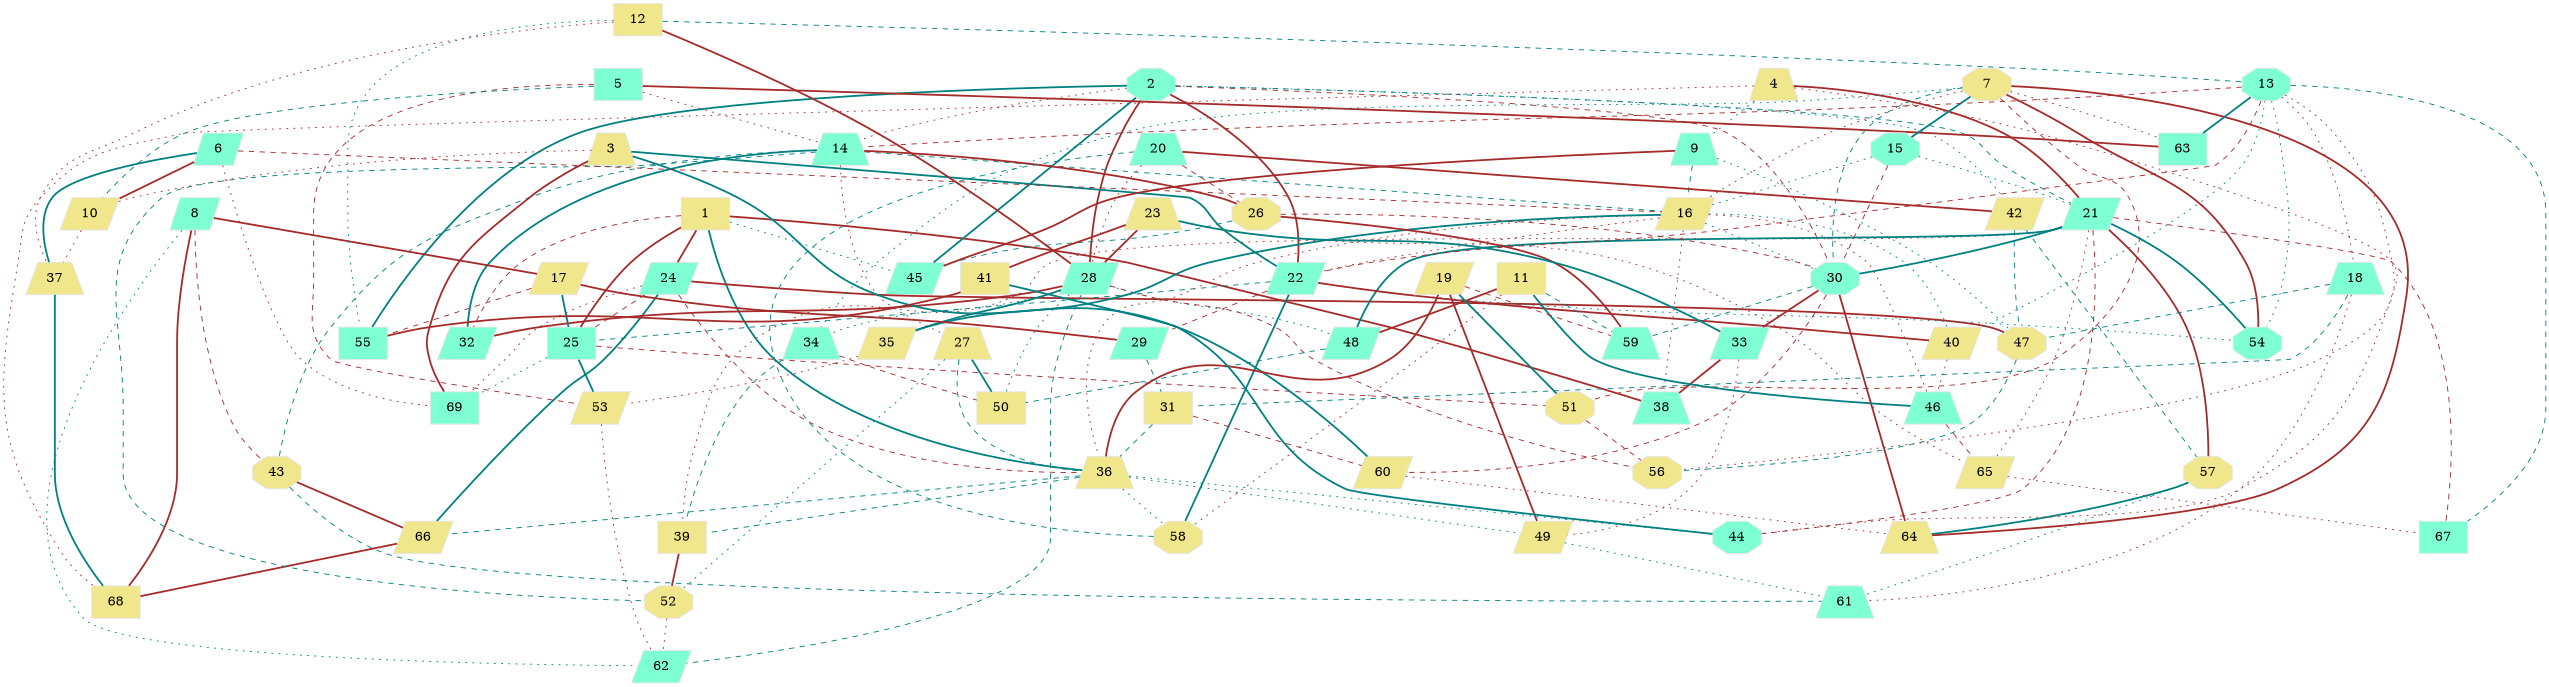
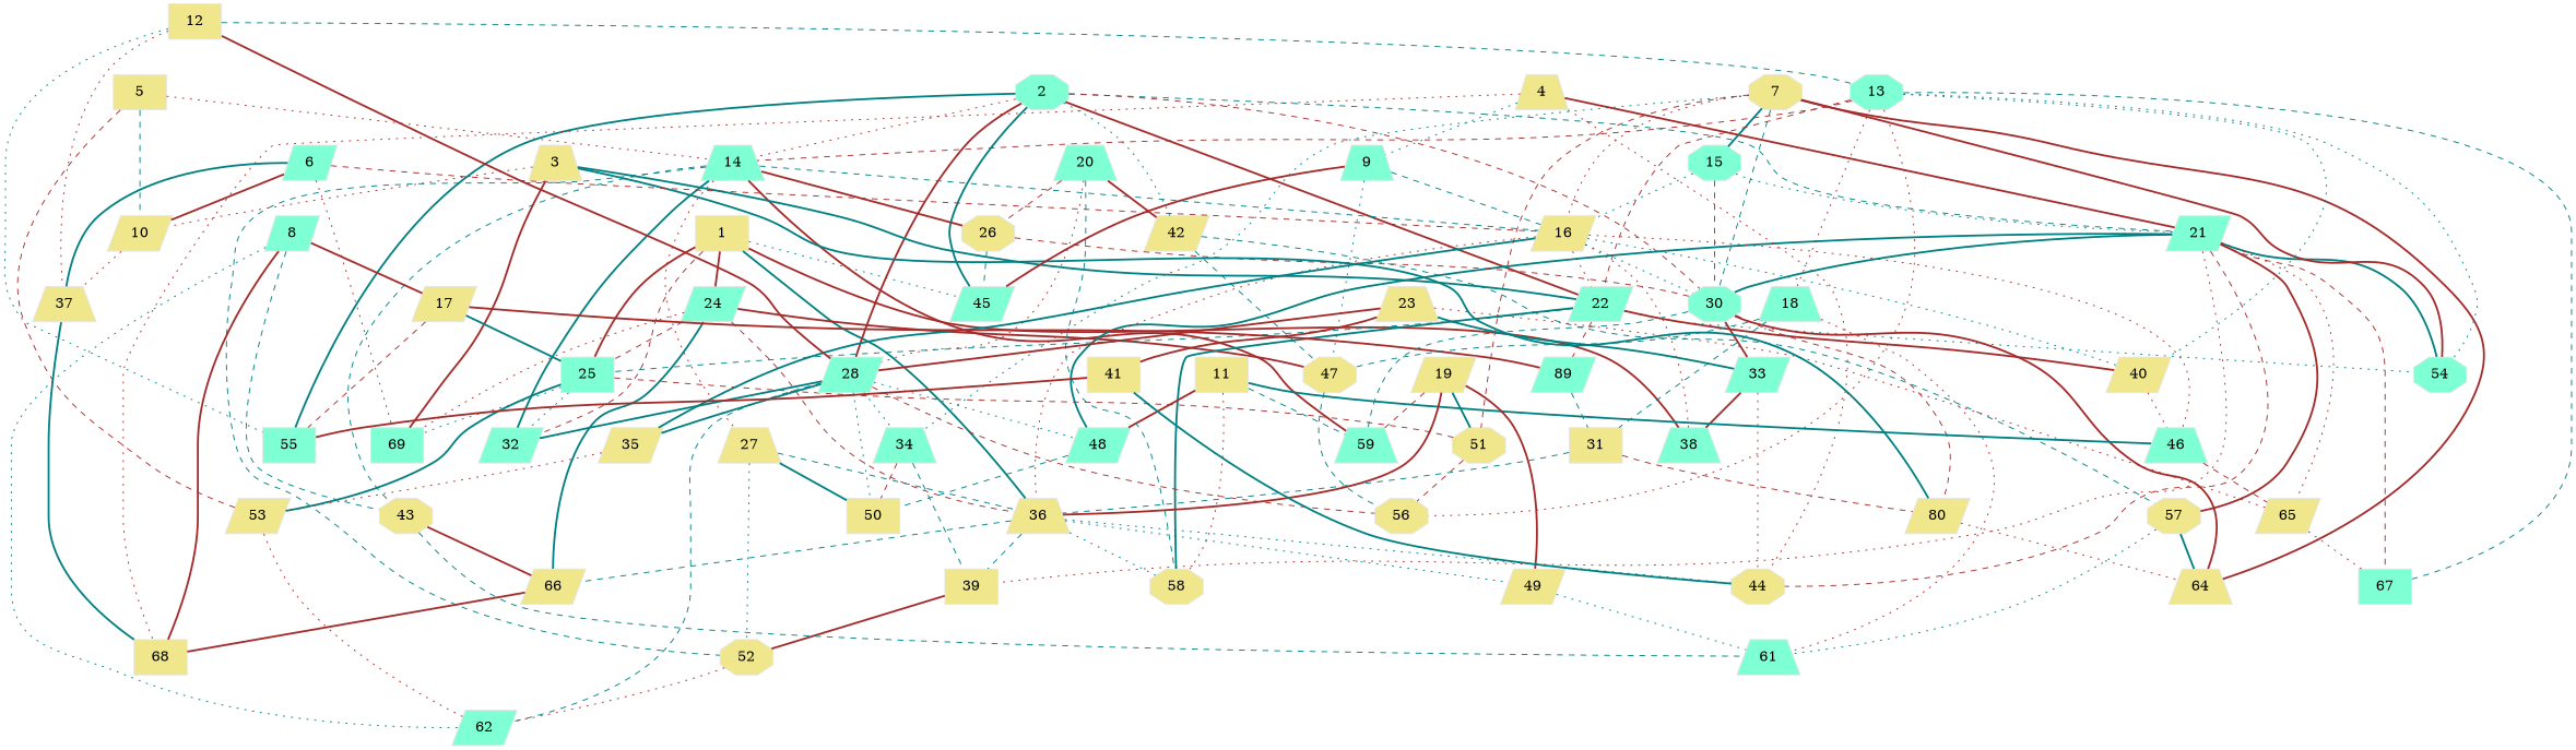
  graph {
    fontname="DejaVu Serif"
    node [color=gray90 fillcolor=khaki fontname="DejaVu Serif" shape=parallelogram style=filled]
    edge [color=brown fontname="DejaVu Serif" style=bold weight=1.0]
    1 [shape=box]
    24 [fillcolor=aquamarine]
    25 [fillcolor=aquamarine shape=box]
    32 [fillcolor=aquamarine]
    36 [shape=trapezium]
    38 [fillcolor=aquamarine shape=trapezium]
    45 [fillcolor=aquamarine]
    69 [fillcolor=aquamarine shape=box]
    47 [shape=octagon]
    66
    53
    51 [shape=octagon]
-   44 [fillcolor=aquamarine shape=octagon]
+   44 [shape=octagon]
    58 [shape=octagon]
    49
    39 [shape=box]
    2 [fillcolor=aquamarine shape=octagon]
    14 [fillcolor=aquamarine shape=trapezium]
    21 [fillcolor=aquamarine]
    22 [fillcolor=aquamarine]
    28 [fillcolor=aquamarine]
    30 [fillcolor=aquamarine shape=octagon]
    42
    55 [fillcolor=aquamarine shape=box]
    16
    43 [shape=octagon]
    59 [fillcolor=aquamarine shape=trapezium]
    26 [shape=octagon]
    27 [shape=trapezium]
    52 [shape=octagon]
    54 [fillcolor=aquamarine shape=octagon]
    48 [fillcolor=aquamarine]
    67 [fillcolor=aquamarine shape=box]
    57 [shape=octagon]
    65
    40
-   29 [fillcolor=aquamarine]
+   29 [fillcolor=aquamarine label=89]
    34 [fillcolor=aquamarine shape=trapezium]
    62 [fillcolor=aquamarine]
    56 [shape=octagon]
    35
    50 [shape=box]
-   60
+   60 [label=80]
    64 [shape=trapezium]
    33 [fillcolor=aquamarine]
    3 [shape=trapezium]
    10
    37 [shape=trapezium]
    4 [shape=trapezium]
    9 [fillcolor=aquamarine shape=trapezium]
    68 [shape=box]
-   5 [fillcolor=aquamarine shape=box]
-   63 [fillcolor=aquamarine shape=box]
+   5 [shape=box]
    6 [fillcolor=aquamarine]
    46 [fillcolor=aquamarine shape=trapezium]
    7 [shape=octagon]
    15 [fillcolor=aquamarine shape=octagon]
    8 [fillcolor=aquamarine]
    17
    61 [fillcolor=aquamarine shape=trapezium]
    11 [shape=box]
    12 [shape=box]
    13 [fillcolor=aquamarine shape=octagon]
    18 [fillcolor=aquamarine shape=trapezium]
    31 [shape=box]
    19
    20 [fillcolor=aquamarine shape=trapezium]
    23 [shape=trapezium]
    41 [shape=box]
    1 -- 24 [weight=2.0]
    1 -- 25
    1 -- 32 [style=dashed]
    1 -- 36 [color=teal]
    1 -- 38 [weight=2.0]
    1 -- 45 [color=teal style=dotted]
    24 -- 25 [style=dashed weight=2.0]
    24 -- 36 [style=dashed]
    24 -- 69 [style=dotted]
    24 -- 47
    24 -- 66 [color=teal]
+   25 -- 32 [color=teal style=dotted]
    25 -- 69 [color=teal style=dotted]
    25 -- 53 [color=teal]
    25 -- 51 [style=dashed]
    36 -- 66 [color=teal style=dashed]
    36 -- 44 [color=teal style=dotted]
    36 -- 58 [color=teal style=dotted]
    36 -- 49 [color=teal style=dotted]
    36 -- 39 [color=teal style=dashed]
    47 -- 56 [color=teal style=dashed]
    66 -- 68
    53 -- 62 [style=dotted]
    51 -- 56 [style=dashed]
    49 -- 61 [color=teal style=dotted]
    39 -- 52
    2 -- 45 [color=teal]
    2 -- 14 [style=dotted]
    2 -- 21 [color=teal style=dashed]
    2 -- 22
    2 -- 28
    2 -- 30 [style=dashed]
    2 -- 42 [color=teal style=dotted]
    2 -- 55 [color=teal]
    14 -- 32 [color=teal]
    14 -- 16 [color=teal style=dashed]
    14 -- 43 [color=teal style=dashed]
-   26 -- 59
+   14 -- 59
    14 -- 26
    14 -- 27 [style=dotted]
    14 -- 52 [color=teal style=dashed]
    21 -- 44 [style=dashed]
    21 -- 39 [style=dotted]
    21 -- 30 [color=teal]
    21 -- 54 [color=teal]
    21 -- 48 [color=teal]
    21 -- 67 [style=dashed weight=2.0]
    21 -- 57
    21 -- 65 [style=dotted]
    22 -- 25 [color=teal style=dashed]
    22 -- 58 [color=teal]
    22 -- 54 [color=teal style=dotted]
    22 -- 40
    22 -- 29 [style=dashed weight=2.0]
-   28 -- 32
+   28 -- 32 [color=teal]
    28 -- 48 [color=teal style=dotted]
    28 -- 34 [color=teal style=dotted]
    28 -- 62 [color=teal style=dashed]
    28 -- 56 [style=dashed]
    28 -- 35 [color=teal weight=2.0]
    28 -- 50 [color=teal style=dotted]
    30 -- 59 [color=teal style=dashed]
    30 -- 60 [style=dashed]
    30 -- 64
    30 -- 33
    42 -- 47 [color=teal style=dashed]
    42 -- 57 [color=teal style=dashed]
    16 -- 36 [style=dotted weight=2.0]
    16 -- 38 [style=dotted]
    16 -- 22 [style=dotted]
    16 -- 30 [color=teal style=dotted]
    16 -- 40 [color=teal style=dotted]
    16 -- 35 [color=teal]
    16 -- 46 [style=dotted]
    43 -- 66
    43 -- 61 [color=teal style=dashed]
    26 -- 45 [color=teal style=dashed]
    26 -- 30 [style=dashed]
    27 -- 36 [color=teal style=dashed]
    27 -- 52 [color=teal style=dotted]
    27 -- 50 [color=teal]
    52 -- 62 [style=dotted]
    48 -- 50 [color=teal style=dashed]
    57 -- 64 [color=teal]
    57 -- 61 [color=teal style=dotted]
    65 -- 67 [style=dotted]
    40 -- 46 [style=dotted]
    29 -- 31 [color=teal style=dashed]
    34 -- 39 [color=teal style=dashed]
    34 -- 50 [style=dashed]
    35 -- 53 [style=dotted]
    60 -- 64 [style=dotted]
    33 -- 38
-   33 -- 49 [style=dotted]
+   33 -- 44 [style=dotted]
    3 -- 69
    3 -- 22 [color=teal]
    3 -- 60 [color=teal]
    3 -- 10 [style=dotted]
    10 -- 37 [style=dotted]
    37 -- 68 [color=teal]
    4 -- 44 [style=dotted]
    4 -- 21
    4 -- 9 [color=teal style=dotted]
    4 -- 68 [style=dotted]
    9 -- 45
    9 -- 47 [color=teal style=dotted]
    9 -- 16 [color=teal style=dashed]
    5 -- 53 [style=dashed]
    5 -- 14 [style=dotted]
    5 -- 10 [color=teal style=dashed]
-   5 -- 63
    6 -- 69 [style=dotted]
    6 -- 16 [style=dashed]
    6 -- 10
    6 -- 37 [color=teal]
    46 -- 65 [style=dashed]
    7 -- 51 [style=dashed]
    7 -- 30 [color=teal style=dashed weight=2.0]
    7 -- 16 [style=dotted]
    7 -- 54
    7 -- 34 [color=teal style=dotted]
    7 -- 64
-   7 -- 63 [style=dotted weight=2.0]
    7 -- 15 [color=teal]
    15 -- 21 [color=teal style=dotted]
    15 -- 30 [style=dashed]
    15 -- 16 [color=teal style=dotted]
-   8 -- 43 [style=dashed]
+   8 -- 43 [color=teal style=dashed]
    8 -- 62 [color=teal style=dotted]
    8 -- 68
    8 -- 17
    17 -- 25 [color=teal]
    17 -- 55 [style=dashed]
    17 -- 29
    11 -- 58 [style=dotted]
    11 -- 59 [color=teal style=dashed]
    11 -- 48
    11 -- 46 [color=teal]
    12 -- 28
    12 -- 55 [color=teal style=dotted]
    12 -- 37 [style=dotted]
    12 -- 13 [color=teal style=dashed]
    13 -- 14 [style=dashed]
    13 -- 22 [style=dashed]
    13 -- 54 [color=teal style=dotted]
    13 -- 67 [color=teal style=dashed]
    13 -- 40 [color=teal style=dotted]
    13 -- 56 [style=dotted]
-   13 -- 63 [color=teal]
    13 -- 18 [style=dotted]
    18 -- 47 [color=teal style=dashed]
    18 -- 61 [style=dotted]
    18 -- 31 [color=teal style=dashed]
    31 -- 36 [color=teal style=dashed]
    31 -- 60 [style=dashed]
    19 -- 36
    19 -- 51 [color=teal]
    19 -- 49
    19 -- 59 [style=dashed]
    20 -- 58 [color=teal style=dashed]
    20 -- 28 [style=dotted]
    20 -- 42
    20 -- 26 [style=dashed]
    23 -- 28
    23 -- 65 [style=dotted]
    23 -- 33 [color=teal]
    23 -- 41
    41 -- 44 [color=teal]
    41 -- 55
  }
